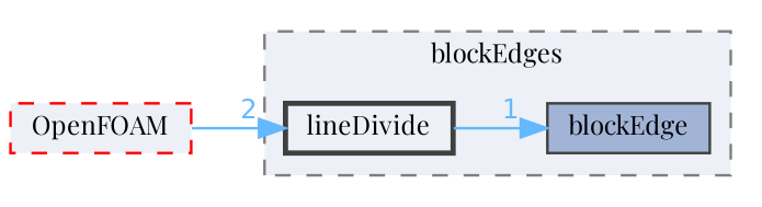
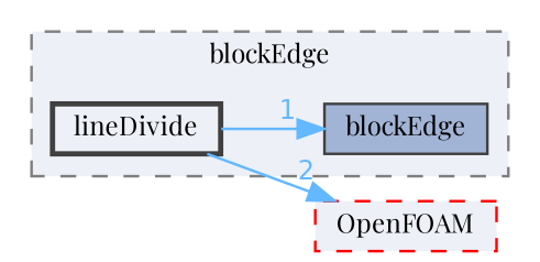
  digraph {
    compound=true
    fontname="Playfair Display"
    rankdir=LR
    node [color=grey25 fillcolor="#edf0f7" fontname="Playfair Display" fontsize=10 shape=box]
    edge [color=steelblue1 fontcolor=steelblue1 fontname="Playfair Display" fontsize=10 labeldistance=1.5 labelfontname=Helvetica labelfontsize=10]
    n1 [fillcolor="#a2b4d6" height=0.2 label=blockEdge style=filled width=0.4]
    n2 [height=0.2 label=lineDivide style="filled,bold" width=0.4]
    n3 [color=red height=0.2 label=OpenFOAM style="filled,dashed" width=0.4]
    subgraph cluster_1 {
      bgcolor="#edf0f7"
      fontsize=10
-     label=blockEdges
+     label=blockEdge
      pencolor=grey50
      style="filled,dashed"
      n1
      n2
    }
    n2 -> n1 [headlabel=1]
-   n3 -> n2 [headlabel=2]
+   n2 -> n3 [headlabel=2]
  }
